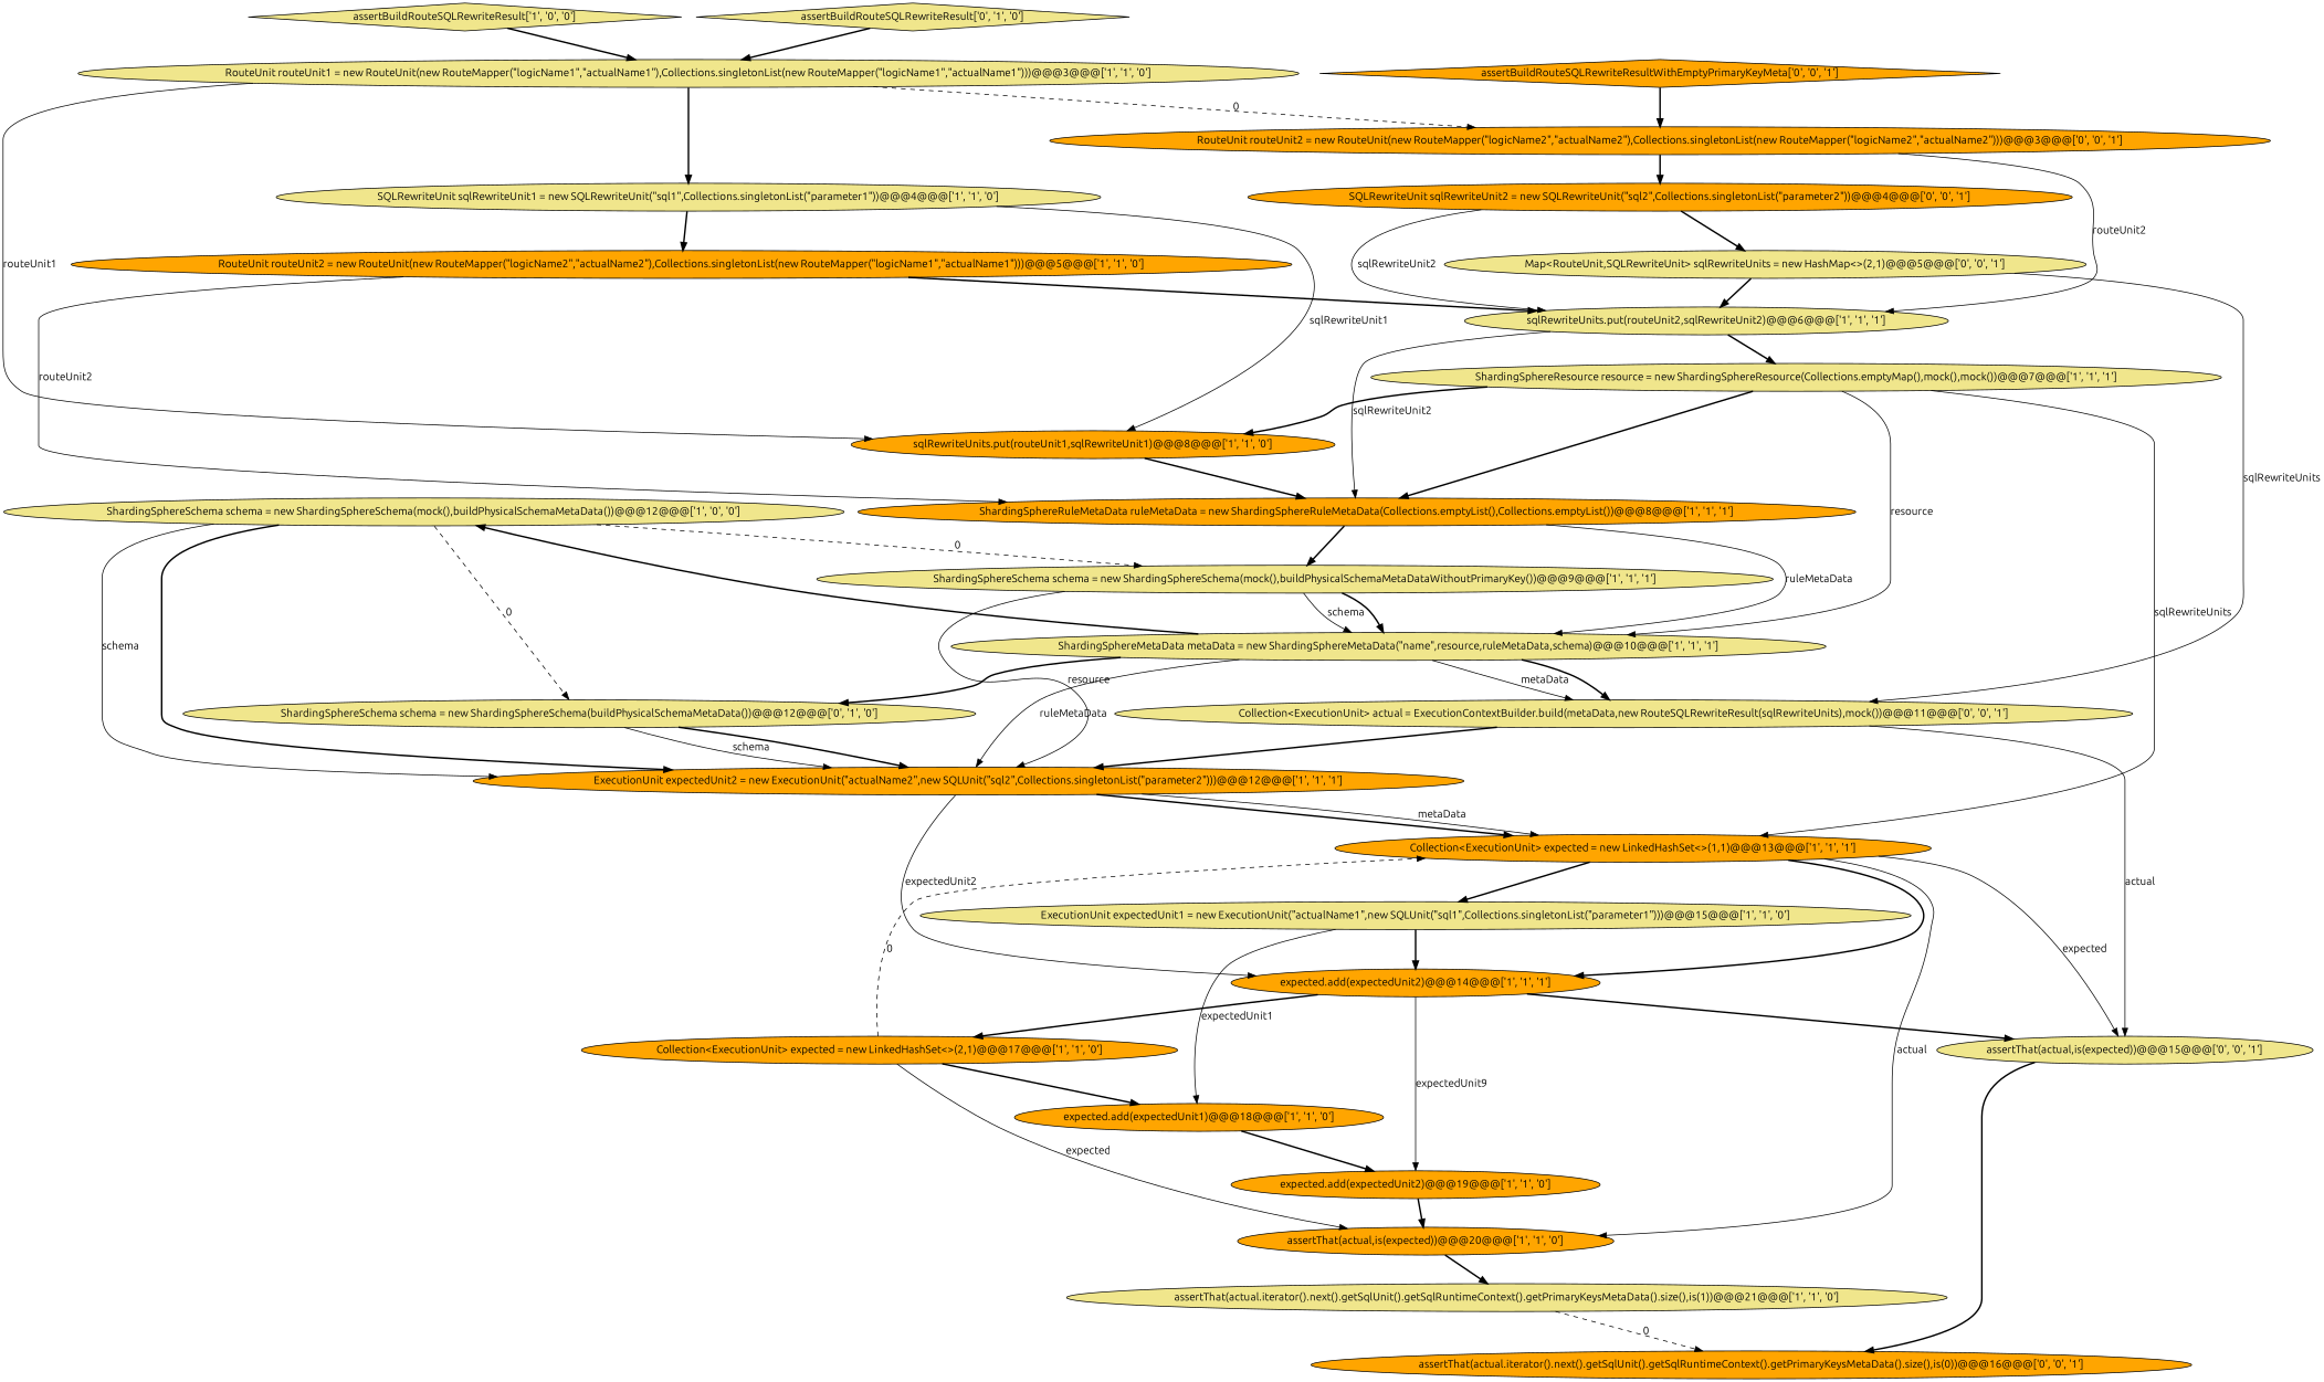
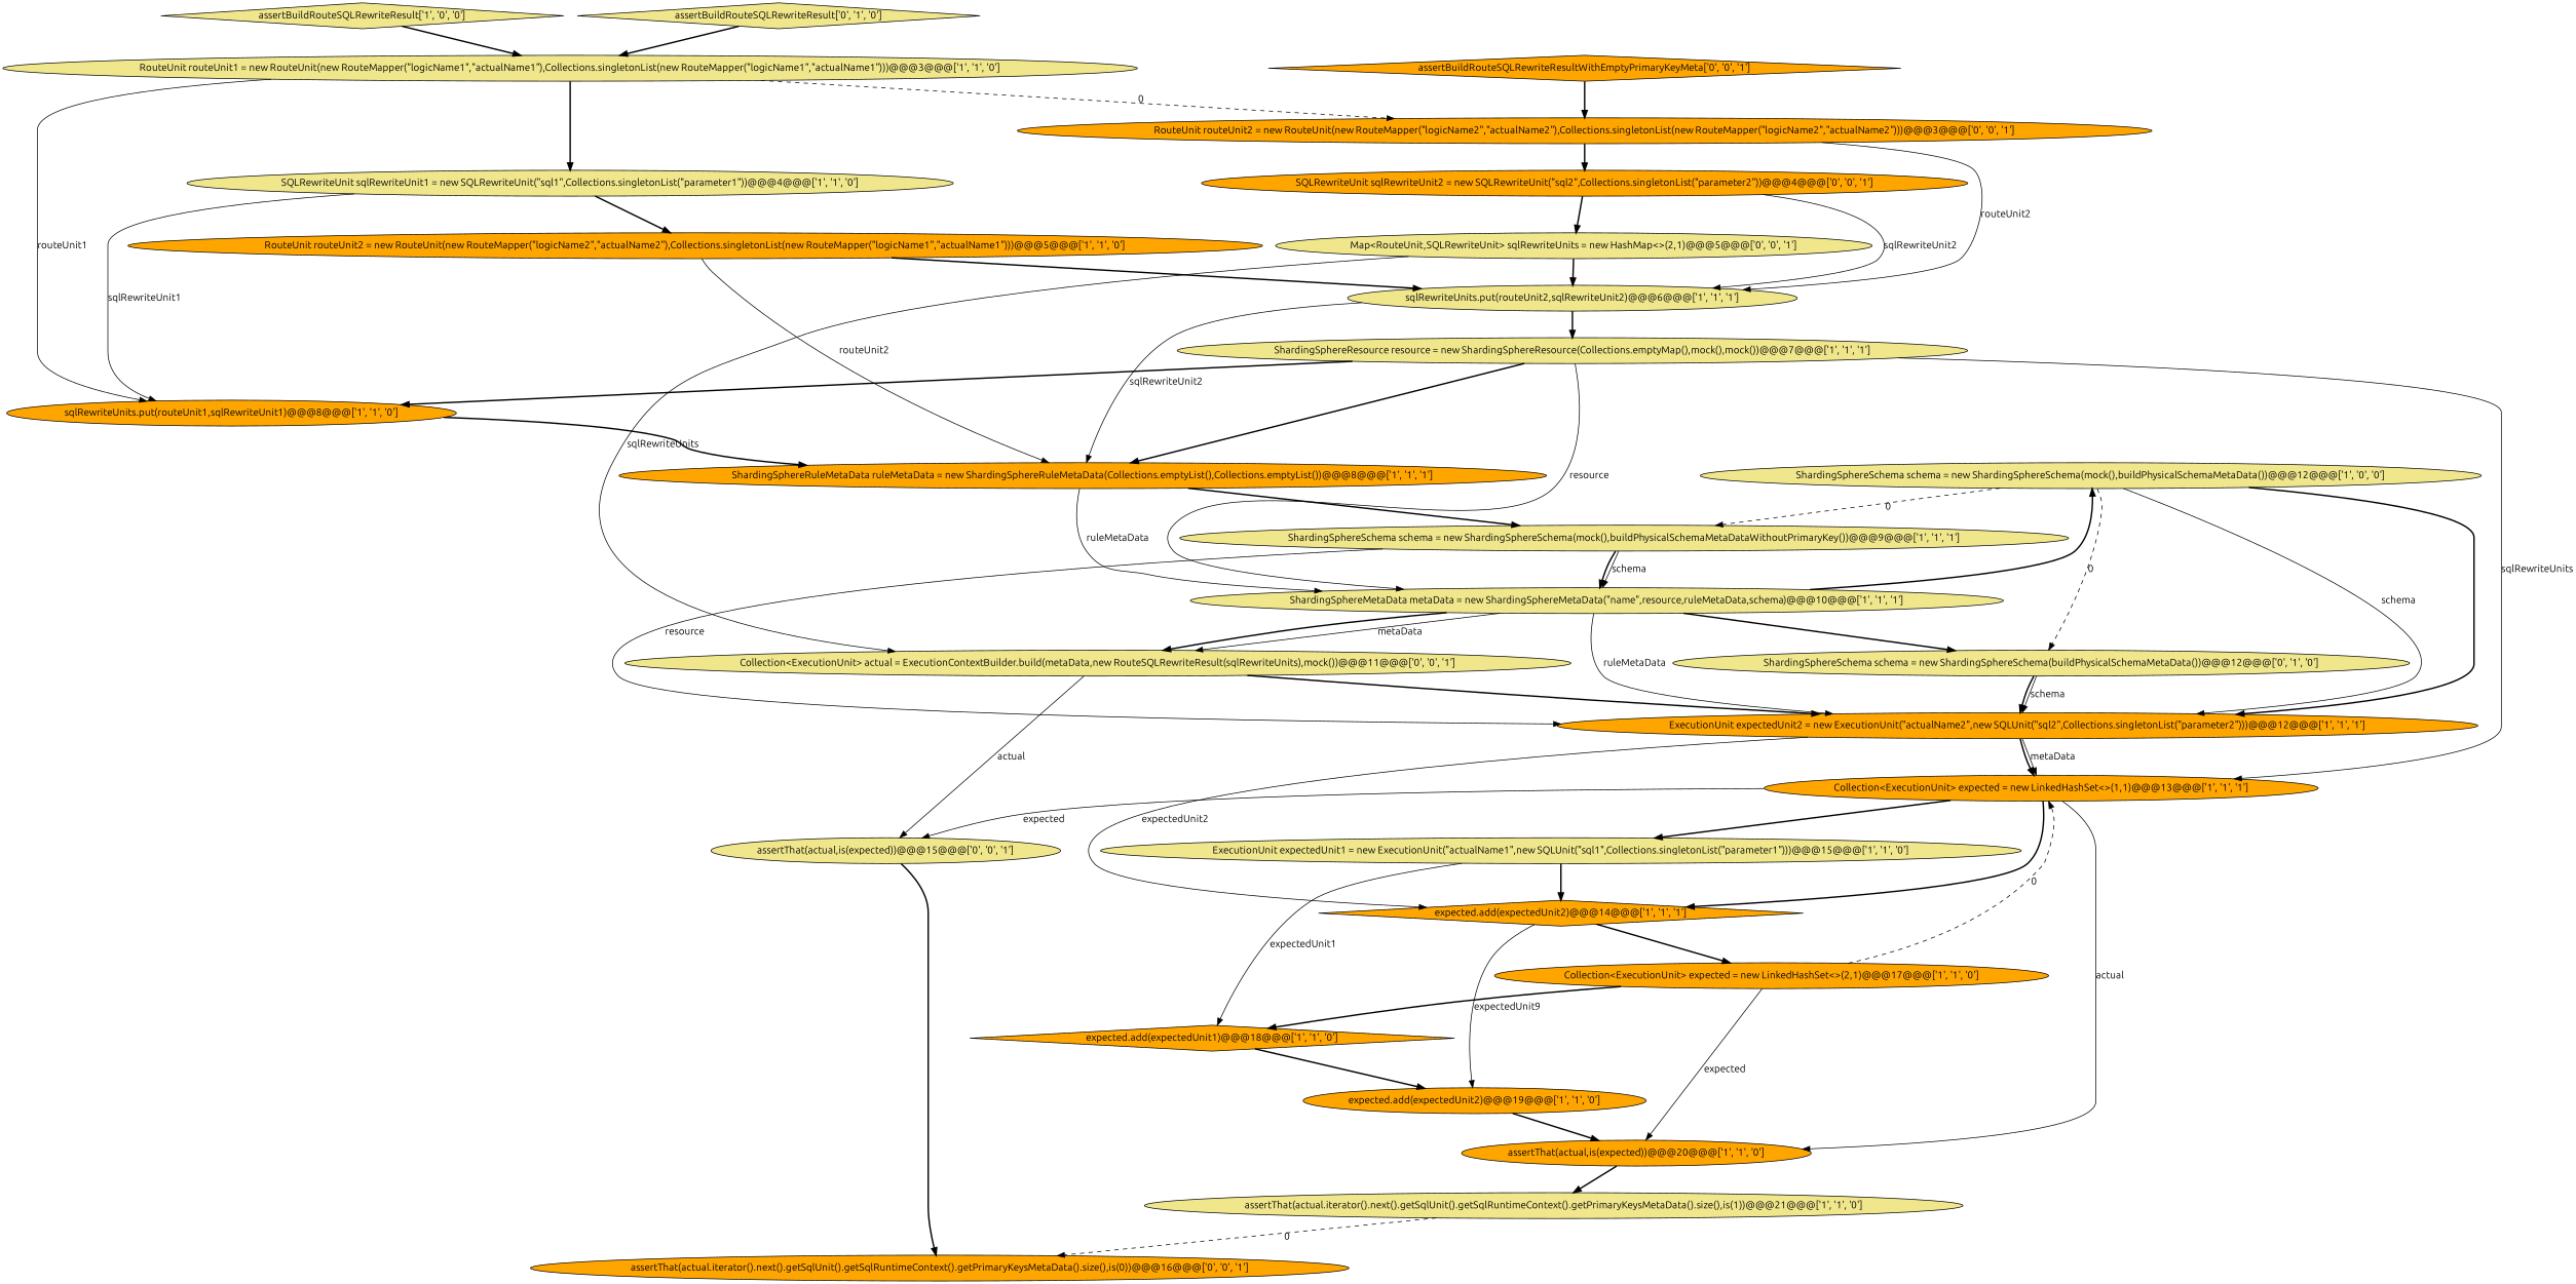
  digraph {
    fontname=Ubuntu
    node [fillcolor=khaki fontname=Ubuntu shape=ellipse style=filled]
    edge [fontname=Ubuntu style=bold]
    n1 [fillcolor=orange label="assertThat(actual.iterator().next().getSqlUnit().getSqlRuntimeContext().getPrimaryKeysMetaData().size(),is(0))@@@16@@@['0', '0', '1']"]
    n2 [fillcolor=orange label="Collection<ExecutionUnit> expected = new LinkedHashSet<>(2,1)@@@17@@@['1', '1', '0']"]
    n3 [fillcolor=orange label="Collection<ExecutionUnit> expected = new LinkedHashSet<>(1,1)@@@13@@@['1', '1', '1']"]
    n4 [fillcolor=orange label="assertThat(actual,is(expected))@@@20@@@['1', '1', '0']"]
-   n5 [fillcolor=orange label="expected.add(expectedUnit1)@@@18@@@['1', '1', '0']"]
-   n6 [fillcolor=orange label="expected.add(expectedUnit2)@@@14@@@['1', '1', '1']"]
+   n5 [fillcolor=orange label="expected.add(expectedUnit1)@@@18@@@['1', '1', '0']" shape=diamond]
+   n6 [fillcolor=orange label="expected.add(expectedUnit2)@@@14@@@['1', '1', '1']" shape=diamond]
    n7 [label="ExecutionUnit expectedUnit1 = new ExecutionUnit(\"actualName1\",new SQLUnit(\"sql1\",Collections.singletonList(\"parameter1\")))@@@15@@@['1', '1', '0']"]
    n8 [label="assertThat(actual,is(expected))@@@15@@@['0', '0', '1']"]
    n9 [label="assertThat(actual.iterator().next().getSqlUnit().getSqlRuntimeContext().getPrimaryKeysMetaData().size(),is(1))@@@21@@@['1', '1', '0']"]
    n10 [fillcolor=orange label="expected.add(expectedUnit2)@@@19@@@['1', '1', '0']"]
    n11 [label="RouteUnit routeUnit1 = new RouteUnit(new RouteMapper(\"logicName1\",\"actualName1\"),Collections.singletonList(new RouteMapper(\"logicName1\",\"actualName1\")))@@@3@@@['1', '1', '0']"]
    n12 [label="SQLRewriteUnit sqlRewriteUnit1 = new SQLRewriteUnit(\"sql1\",Collections.singletonList(\"parameter1\"))@@@4@@@['1', '1', '0']"]
    n13 [fillcolor=orange label="RouteUnit routeUnit2 = new RouteUnit(new RouteMapper(\"logicName2\",\"actualName2\"),Collections.singletonList(new RouteMapper(\"logicName2\",\"actualName2\")))@@@3@@@['0', '0', '1']"]
    n14 [fillcolor=orange label="sqlRewriteUnits.put(routeUnit1,sqlRewriteUnit1)@@@8@@@['1', '1', '0']"]
    n15 [fillcolor=orange label="RouteUnit routeUnit2 = new RouteUnit(new RouteMapper(\"logicName2\",\"actualName2\"),Collections.singletonList(new RouteMapper(\"logicName1\",\"actualName1\")))@@@5@@@['1', '1', '0']"]
    n16 [label="sqlRewriteUnits.put(routeUnit2,sqlRewriteUnit2)@@@6@@@['1', '1', '1']"]
    n17 [fillcolor=orange label="SQLRewriteUnit sqlRewriteUnit2 = new SQLRewriteUnit(\"sql2\",Collections.singletonList(\"parameter2\"))@@@4@@@['0', '0', '1']"]
    n18 [fillcolor=orange label="ShardingSphereRuleMetaData ruleMetaData = new ShardingSphereRuleMetaData(Collections.emptyList(),Collections.emptyList())@@@8@@@['1', '1', '1']"]
    n19 [label="ShardingSphereSchema schema = new ShardingSphereSchema(buildPhysicalSchemaMetaData())@@@12@@@['0', '1', '0']"]
    n20 [fillcolor=orange label="ExecutionUnit expectedUnit2 = new ExecutionUnit(\"actualName2\",new SQLUnit(\"sql2\",Collections.singletonList(\"parameter2\")))@@@12@@@['1', '1', '1']"]
    n21 [label="ShardingSphereSchema schema = new ShardingSphereSchema(mock(),buildPhysicalSchemaMetaData())@@@12@@@['1', '0', '0']"]
    n22 [label="ShardingSphereSchema schema = new ShardingSphereSchema(mock(),buildPhysicalSchemaMetaDataWithoutPrimaryKey())@@@9@@@['1', '1', '1']"]
    n23 [label="ShardingSphereMetaData metaData = new ShardingSphereMetaData(\"name\",resource,ruleMetaData,schema)@@@10@@@['1', '1', '1']"]
    n24 [label="ShardingSphereResource resource = new ShardingSphereResource(Collections.emptyMap(),mock(),mock())@@@7@@@['1', '1', '1']"]
    n25 [label="Collection<ExecutionUnit> actual = ExecutionContextBuilder.build(metaData,new RouteSQLRewriteResult(sqlRewriteUnits),mock())@@@11@@@['0', '0', '1']"]
    n26 [label="Map<RouteUnit,SQLRewriteUnit> sqlRewriteUnits = new HashMap<>(2,1)@@@5@@@['0', '0', '1']"]
    n27 [label="assertBuildRouteSQLRewriteResult['1', '0', '0']" shape=diamond]
    n28 [label="assertBuildRouteSQLRewriteResult['0', '1', '0']" shape=diamond]
    n29 [fillcolor=orange label="assertBuildRouteSQLRewriteResultWithEmptyPrimaryKeyMeta['0', '0', '1']" shape=diamond]
    n2 -> n3 [label=0 style=dashed]
    n2 -> n4 [label=expected style=solid]
    n2 -> n5
    n3 -> n4 [label=actual style=solid]
    n3 -> n6
    n3 -> n7
    n3 -> n8 [label=expected style=solid]
    n4 -> n9
    n5 -> n10
    n6 -> n2
-   n6 -> n8
    n6 -> n10 [label=expectedUnit9 style=solid]
    n7 -> n5 [label=expectedUnit1 style=solid]
    n7 -> n6
    n8 -> n1
    n9 -> n1 [label=0 style=dashed]
    n10 -> n4
    n11 -> n12
    n11 -> n13 [label=0 style=dashed]
    n11 -> n14 [label=routeUnit1 style=solid]
    n12 -> n14 [label=sqlRewriteUnit1 style=solid]
    n12 -> n15
    n13 -> n16 [label=routeUnit2 style=solid]
    n13 -> n17
    n14 -> n18
    n15 -> n16
    n15 -> n18 [label=routeUnit2 style=solid]
    n16 -> n18 [label=sqlRewriteUnit2 style=solid]
    n16 -> n24
    n17 -> n16 [label=sqlRewriteUnit2 style=solid]
    n17 -> n26
    n18 -> n22
    n18 -> n23 [label=ruleMetaData style=solid]
    n19 -> n20
    n19 -> n20 [label=schema style=solid]
    n20 -> n3
    n20 -> n3 [label=metaData style=solid]
    n20 -> n6 [label=expectedUnit2 style=solid]
    n21 -> n19 [label=0 style=dashed]
    n21 -> n20 [label=schema style=solid]
    n21 -> n20
    n21 -> n22 [label=0 style=dashed]
    n22 -> n20 [label=resource style=solid]
    n22 -> n23 [label=schema style=solid]
    n22 -> n23
    n23 -> n19
    n23 -> n20 [label=ruleMetaData style=solid]
    n23 -> n21
    n23 -> n25 [label=metaData style=solid]
    n23 -> n25
    n24 -> n3 [label=sqlRewriteUnits style=solid]
    n24 -> n14
    n24 -> n18
    n24 -> n23 [label=resource style=solid]
    n25 -> n8 [label=actual style=solid]
    n25 -> n20
    n26 -> n16
    n26 -> n25 [label=sqlRewriteUnits style=solid]
    n27 -> n11
    n28 -> n11
    n29 -> n13
  }
